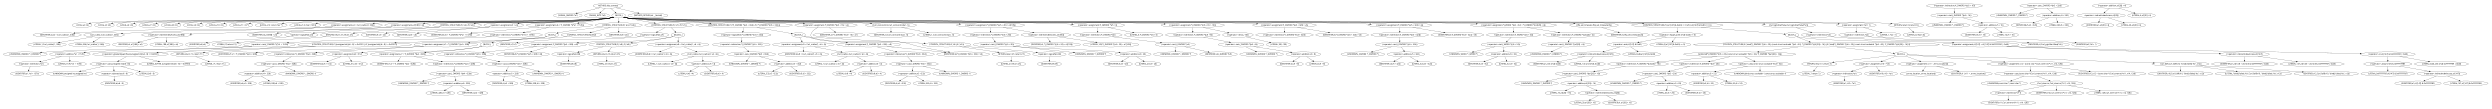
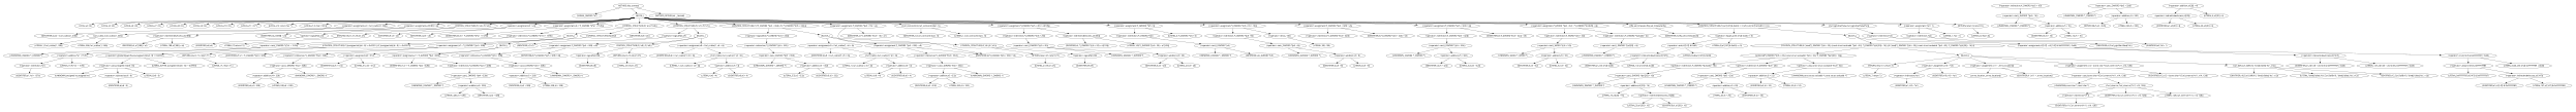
  digraph {
    fontname="Open Sans"
    node [fontname="Open Sans"]
    edge [fontname="Open Sans"]
    n1 [label="(METHOD,tftp_connect)"]
    n2 [label="(PARAM,_DWORD *a1)"]
-   n3 [label="(PARAM,_BYTE *a2)"]
    n4 [label="(BLOCK,,)"]
    n5 [label="(METHOD_RETURN,int __fastcall)"]
    n6 [label="(LOCAL,v4: int)"]
    n7 [label="(LOCAL,v5: int)"]
    n8 [label="(LOCAL,v6: int)"]
    n9 [label="(LOCAL,v7: int)"]
    n10 [label="(LOCAL,v8: int)"]
    n11 [label="(LOCAL,v9: int)"]
    n12 [label="(LOCAL,v10: int)"]
    n13 [label="(LOCAL,v11: int *)"]
    n14 [label="(LOCAL,v12: const char *)"]
    n15 [label="(LOCAL,v14: char [ 128 ])"]
    n16 [label="(<operator>.assignment,v4 = Curl_ccalloc(1, 336))"]
    n17 [label="(<operator>.assignment,a1[188] = v4)"]
    n18 [label="(CONTROL_STRUCTURE,if ( !v4 ),if ( !v4 ))"]
    n19 [label="(<operator>.assignment,v5 = v4)"]
    n20 [label="(<operator>.assignment,v6 = *(_DWORD *)(*a1 + 1576))"]
    n21 [label="(CONTROL_STRUCTURE,if ( v6 ),if ( v6 ))"]
    n22 [label="(CONTROL_STRUCTURE,if ( !v7 ),if ( !v7 ))"]
    n23 [label="(CONTROL_STRUCTURE,if ( !*(_DWORD *)(v5 + 332) ),if ( !*(_DWORD *)(v5 + 332) ))"]
    n24 [label="(Curl_conncontrol,Curl_conncontrol(a1, 1))"]
    n25 [label="(<operator>.assignment,*(_DWORD *)(v5 + 16) = a1)"]
    n26 [label="(<operator>.assignment,*(_DWORD *)(v5 + 20) = a1[105])"]
    n27 [label="(<operator>.assignment,*(_DWORD *)v5 = 0)"]
    n28 [label="(<operator>.assignment,*(_DWORD *)(v5 + 8) = -100)"]
    n29 [label="(<operator>.assignment,*(_DWORD *)(v5 + 320) = v6)"]
    n30 [label="(<operator>.assignment,*(_DWORD *)(v5 + 324) = v6)"]
    n31 [label="(<operator>.assignment,*(_WORD *)(v5 + 52) = *(_DWORD *)(a1[20] + 4))"]
    n32 [label="(tftp_set_timeouts,tftp_set_timeouts(v5))"]
    n33 [label="(CONTROL_STRUCTURE,if ( (a1[147] & 0x40) == 0 ),if ( (a1[147] & 0x40) == 0 ))"]
    n34 [label="(Curl_pgrsStartNow,Curl_pgrsStartNow(*a1))"]
    n35 [label="(<operator>.assignment,*a2 = 1)"]
    n36 [label="(RETURN,return 0;,return 0;)"]
    n37 [label="(IDENTIFIER,v4,v4 = Curl_ccalloc(1, 336))"]
    n38 [label="(Curl_ccalloc,Curl_ccalloc(1, 336))"]
    n39 [label="(<operator>.indirectIndexAccess,a1[188])"]
    n40 [label="(IDENTIFIER,v4,a1[188] = v4)"]
    n41 [label="(<operator>.logicalNot,!v4)"]
    n42 [label="(RETURN,return 27;,return 27;)"]
    n43 [label="(IDENTIFIER,v5,v5 = v4)"]
    n44 [label="(IDENTIFIER,v4,v5 = v4)"]
    n45 [label="(IDENTIFIER,v6,v6 = *(_DWORD *)(*a1 + 1576))"]
    n46 [label="(<operator>.indirection,*(_DWORD *)(*a1 + 1576))"]
    n47 [label="(IDENTIFIER,v6,if ( v6 ))"]
    n48 [label="(BLOCK,,)"]
    n49 [label="(CONTROL_STRUCTURE,else,else)"]
    n50 [label="(<operator>.logicalNot,!v7)"]
    n51 [label="(BLOCK,,)"]
    n52 [label="(<operator>.logicalNot,!*(_DWORD *)(v5 + 332))"]
    n53 [label="(BLOCK,,)"]
    n54 [label="(IDENTIFIER,a1,Curl_conncontrol(a1, 1))"]
    n55 [label="(LITERAL,1,Curl_conncontrol(a1, 1))"]
    n56 [label="(IDENTIFIER,v9,*(_DWORD *)(v5 + 332) = v9)"]
    n57 [label="(IDENTIFIER,a1,*(_DWORD *)(v5 + 16) = a1)"]
    n58 [label="(<operator>.indirection,*(_DWORD *)(v5 + 20))"]
    n59 [label="(<operator>.indirectIndexAccess,a1[105])"]
    n60 [label="(<operator>.indirection,*(_DWORD *)v5)"]
    n61 [label="(LITERAL,0,*(_DWORD *)v5 = 0)"]
    n62 [label="(<operator>.indirection,*(_DWORD *)(v5 + 8))"]
    n63 [label="(<operator>.minus,-100)"]
    n64 [label="(<operator>.indirection,*(_DWORD *)(v5 + 320))"]
    n65 [label="(IDENTIFIER,v6,*(_DWORD *)(v5 + 320) = v6)"]
    n66 [label="(<operator>.indirection,*(_DWORD *)(v5 + 324))"]
    n67 [label="(IDENTIFIER,v6,*(_DWORD *)(v5 + 324) = v6)"]
    n68 [label="(<operator>.indirection,*(_WORD *)(v5 + 52))"]
    n69 [label="(<operator>.indirection,*(_DWORD *)(a1[20] + 4))"]
    n70 [label="(IDENTIFIER,v5,tftp_set_timeouts(v5))"]
    n71 [label="(<operator>.equals,(a1[147] & 0x40) == 0)"]
    n72 [label="(BLOCK,,)"]
    n73 [label="(<operator>.indirection,*a1)"]
    n74 [label="(<operator>.indirection,*a2)"]
    n75 [label="(LITERAL,1,*a2 = 1)"]
    n76 [label="(LITERAL,0,return 0;)"]
    n77 [label="(LITERAL,1,Curl_ccalloc(1, 336))"]
    n78 [label="(LITERAL,336,Curl_ccalloc(1, 336))"]
    n79 [label="(IDENTIFIER,a1,a1[188] = v4)"]
    n80 [label="(LITERAL,188,a1[188] = v4)"]
    n81 [label="(IDENTIFIER,v4,!v4)"]
    n82 [label="(LITERAL,27,return 27;)"]
    n83 [label="(<operator>.cast,(_DWORD *)(*a1 + 1576))"]
    n84 [label="(UNKNOWN,_DWORD *,_DWORD *)"]
    n85 [label="(<operator>.addition,*a1 + 1576)"]
    n86 [label="(<operator>.indirection,*a1)"]
    n87 [label="(LITERAL,1576,*a1 + 1576)"]
    n88 [label="(IDENTIFIER,a1,*a1 + 1576)"]
    n89 [label="(CONTROL_STRUCTURE,if ( (unsigned int)(v6 - 8) >= 0xFFB1 ),if ( (unsigned int)(v6 - 8) >= 0xFFB1 ))"]
    n90 [label="(<operator>.assignment,v7 = *(_DWORD *)(v4 + 328))"]
    n91 [label="(BLOCK,,)"]
    n92 [label="(<operator>.greaterEqualsThan,(unsigned int)(v6 - 8) >= 0xFFB1)"]
    n93 [label="(RETURN,return 71;,return 71;)"]
    n94 [label="(IDENTIFIER,v7,v7 = *(_DWORD *)(v4 + 328))"]
    n95 [label="(<operator>.indirection,*(_DWORD *)(v4 + 328))"]
    n96 [label="(<operator>.cast,(unsigned int)(v6 - 8))"]
    n97 [label="(LITERAL,0xFFB1,(unsigned int)(v6 - 8) >= 0xFFB1)"]
    n98 [label="(LITERAL,71,return 71;)"]
    n99 [label="(UNKNOWN,unsigned int,unsigned int)"]
    n100 [label="(<operator>.subtraction,v6 - 8)"]
    n101 [label="(LITERAL,8,v6 - 8)"]
    n102 [label="(IDENTIFIER,v6,v6 - 8)"]
    n103 [label="(<operator>.cast,(_DWORD *)(v4 + 328))"]
    n104 [label="(UNKNOWN,_DWORD *,_DWORD *)"]
    n105 [label="(<operator>.addition,v4 + 328)"]
    n106 [label="(IDENTIFIER,v4,v4 + 328)"]
    n107 [label="(LITERAL,328,v4 + 328)"]
    n108 [label="(<operator>.assignment,v6 = 512)"]
    n109 [label="(<operator>.assignment,v7 = *(_DWORD *)(v4 + 328))"]
    n110 [label="(IDENTIFIER,v6,v6 = 512)"]
    n111 [label="(LITERAL,512,v6 = 312)"]
    n112 [label="(IDENTIFIER,v7,v7 = *(_DWORD *)(v4 + 328))"]
    n113 [label="(<operator>.indirection,*(_DWORD *)(v4 + 328))"]
    n114 [label="(<operator>.cast,(_DWORD *)(v4 + 328))"]
    n115 [label="(UNKNOWN,_DWORD *,_DWORD *)"]
    n116 [label="(<operator>.addition,v4 + 328)"]
    n117 [label="(IDENTIFIER,v4,v4 + 328)"]
    n118 [label="(LITERAL,328,v4 + 328)"]
    n119 [label="(IDENTIFIER,v7,!v7)"]
    n120 [label="(<operator>.assignment,v8 = Curl_ccalloc(1, v6 + 4))"]
    n121 [label="(<operator>.assignment,*(_DWORD *)(v5 + 328) = v8)"]
    n122 [label="(CONTROL_STRUCTURE,if ( !v8 ),if ( !v8 ))"]
    n123 [label="(IDENTIFIER,v8,v8 = Curl_ccalloc(1, v6 + 4))"]
    n124 [label="(Curl_ccalloc,Curl_ccalloc(1, v6 + 4))"]
    n125 [label="(<operator>.indirection,*(_DWORD *)(v5 + 328))"]
    n126 [label="(IDENTIFIER,v8,*(_DWORD *)(v5 + 328) = v8)"]
    n127 [label="(<operator>.logicalNot,!v8)"]
    n128 [label="(RETURN,return 27;,return 27;)"]
    n129 [label="(LITERAL,1,Curl_ccalloc(1, v6 + 4))"]
    n130 [label="(<operator>.addition,v6 + 4)"]
    n131 [label="(IDENTIFIER,v6,v6 + 4)"]
    n132 [label="(LITERAL,4,v6 + 4)"]
    n133 [label="(<operator>.cast,(_DWORD *)(v5 + 328))"]
    n134 [label="(UNKNOWN,_DWORD *,_DWORD *)"]
    n135 [label="(<operator>.addition,v5 + 328)"]
    n136 [label="(IDENTIFIER,v5,v5 + 328)"]
    n137 [label="(LITERAL,328,v5 + 328)"]
    n138 [label="(IDENTIFIER,v8,!v8)"]
    n139 [label="(LITERAL,27,return 27;)"]
    n140 [label="(<operator>.indirection,*(_DWORD *)(v5 + 332))"]
    n141 [label="(<operator>.assignment,v9 = Curl_ccalloc(1, v6 + 4))"]
    n142 [label="(<operator>.assignment,*(_DWORD *)(v5 + 332) = v9)"]
    n143 [label="(CONTROL_STRUCTURE,if ( !v9 ),if ( !v9 ))"]
    n144 [label="(<operator>.cast,(_DWORD *)(v5 + 332))"]
    n145 [label="(UNKNOWN,_DWORD *,_DWORD *)"]
    n146 [label="(<operator>.addition,v5 + 332)"]
    n147 [label="(IDENTIFIER,v5,v5 + 332)"]
    n148 [label="(LITERAL,332,v5 + 332)"]
    n149 [label="(IDENTIFIER,v9,v9 = Curl_ccalloc(1, v6 + 4))"]
    n150 [label="(Curl_ccalloc,Curl_ccalloc(1, v6 + 4))"]
    n151 [label="(<operator>.indirection,*(_DWORD *)(v5 + 332))"]
    n152 [label="(<operator>.logicalNot,!v9)"]
    n153 [label="(RETURN,return 27;,return 27;)"]
    n154 [label="(LITERAL,1,Curl_ccalloc(1, v6 + 4))"]
    n155 [label="(<operator>.addition,v6 + 4)"]
    n156 [label="(IDENTIFIER,v6,v6 + 4)"]
    n157 [label="(LITERAL,4,v6 + 4)"]
    n158 [label="(<operator>.cast,(_DWORD *)(v5 + 332))"]
    n159 [label="(UNKNOWN,_DWORD *,_DWORD *)"]
    n160 [label="(<operator>.addition,v5 + 332)"]
    n161 [label="(IDENTIFIER,v5,v5 + 332)"]
    n162 [label="(LITERAL,332,v5 + 332)"]
    n163 [label="(IDENTIFIER,v9,!v9)"]
    n164 [label="(LITERAL,27,return 27;)"]
    n165 [label="(<operator>.indirection,*(_DWORD *)(v5 + 16))"]
    n166 [label="(<operator>.cast,(_DWORD *)(v5 + 16))"]
    n167 [label="(UNKNOWN,_DWORD *,_DWORD *)"]
    n168 [label="(<operator>.addition,v5 + 16)"]
    n169 [label="(IDENTIFIER,v5,v5 + 16)"]
    n170 [label="(LITERAL,16,v5 + 16)"]
    n171 [label="(<operator>.cast,(_DWORD *)(v5 + 20))"]
    n172 [label="(IDENTIFIER,a1,*(_DWORD *)(v5 + 20) = a1[105])"]
    n173 [label="(LITERAL,105,*(_DWORD *)(v5 + 20) = a1[105])"]
    n174 [label="(UNKNOWN,_DWORD *,_DWORD *)"]
    n175 [label="(<operator>.addition,v5 + 20)"]
    n176 [label="(IDENTIFIER,v5,v5 + 20)"]
    n177 [label="(LITERAL,20,v5 + 20)"]
    n178 [label="(<operator>.cast,(_DWORD *)v5)"]
    n179 [label="(UNKNOWN,_DWORD *,_DWORD *)"]
    n180 [label="(IDENTIFIER,v5,(_DWORD *)v5)"]
    n181 [label="(<operator>.cast,(_DWORD *)(v5 + 8))"]
    n182 [label="(LITERAL,100,-100)"]
    n183 [label="(UNKNOWN,_DWORD *,_DWORD *)"]
    n184 [label="(<operator>.addition,v5 + 8)"]
    n185 [label="(IDENTIFIER,v5,v5 + 8)"]
    n186 [label="(LITERAL,8,v5 + 8)"]
    n187 [label="(<operator>.cast,(_DWORD *)(v5 + 320))"]
    n188 [label="(UNKNOWN,_DWORD *,_DWORD *)"]
    n189 [label="(<operator>.addition,v5 + 320)"]
    n190 [label="(IDENTIFIER,v5,v5 + 320)"]
    n191 [label="(LITERAL,320,v5 + 320)"]
    n192 [label="(<operator>.cast,(_DWORD *)(v5 + 324))"]
    n193 [label="(UNKNOWN,_DWORD *,_DWORD *)"]
    n194 [label="(<operator>.addition,v5 + 324)"]
    n195 [label="(IDENTIFIER,v5,v5 + 324)"]
    n196 [label="(LITERAL,324,v5 + 324)"]
    n197 [label="(<operator>.cast,(_WORD *)(v5 + 52))"]
    n198 [label="(<operator>.cast,(_DWORD *)(a1[20] + 4))"]
    n199 [label="(UNKNOWN,_WORD *,_WORD *)"]
    n200 [label="(<operator>.addition,v5 + 52)"]
    n201 [label="(IDENTIFIER,v5,v5 + 52)"]
    n202 [label="(LITERAL,52,v5 + 52)"]
    n203 [label="(UNKNOWN,_DWORD *,_DWORD *)"]
    n204 [label="(<operator>.addition,a1[20] + 4)"]
    n205 [label="(<operator>.indirectIndexAccess,a1[20])"]
    n206 [label="(LITERAL,4,a1[20] + 4)"]
    n207 [label="(IDENTIFIER,a1,a1[20] + 4)"]
    n208 [label="(LITERAL,20,a1[20] + 4)"]
    n209 [label="(<operator>.and,a1[147] & 0x40)"]
    n210 [label="(LITERAL,0,(a1[147] & 0x40) == 0)"]
    n211 [label="(CONTROL_STRUCTURE,if ( bind(*(_DWORD *)(v5 + 20), (const struct sockaddr *)(v5 + 52), *(_DWORD *)(a1[20] + 16)) ),if ( bind(*(_DWORD *)(v5 + 20), (const struct sockaddr *)(v5 + 52), *(_DWORD *)(a1[20] + 16)) ))"]
    n212 [label="(<operator>.assignment,a1[147] = a1[147] & 0xFFFFFFBF | 0x40)"]
    n213 [label="(<operator>.indirectIndexAccess,a1[147])"]
    n214 [label="(LITERAL,0x40,a1[147] & 0x40)"]
    n215 [label="(IDENTIFIER,a1,a1[147] & 0x40)"]
    n216 [label="(LITERAL,147,a1[147] & 0x40)"]
    n217 [label="(bind,bind(*(_DWORD *)(v5 + 20), (const struct sockaddr *)(v5 + 52), *(_DWORD *)(a1[20] + 16)))"]
    n218 [label="(BLOCK,,)"]
    n219 [label="(<operator>.indirectIndexAccess,a1[147])"]
    n220 [label="(<operator>.or,a1[147] & 0xFFFFFFBF | 0x40)"]
    n221 [label="(<operator>.indirection,*(_DWORD *)(v5 + 20))"]
    n222 [label="(<operator>.cast,(const struct sockaddr *)(v5 + 52))"]
    n223 [label="(<operator>.indirection,*(_DWORD *)(a1[20] + 16))"]
    n224 [label="(<operator>.assignment,v10 = *a1)"]
    n225 [label="(<operator>.assignment,v11 = _errno_location())"]
    n226 [label="(<operator>.assignment,v12 = (const char *)Curl_strerror(*v11, v14, 128))"]
    n227 [label="(Curl_failf,Curl_failf(v10, \"bind() failed; %s\", v12))"]
    n228 [label="(RETURN,return 7;,return 7;)"]
    n229 [label="(<operator>.cast,(_DWORD *)(v5 + 20))"]
-   n230 [label="(UNKNOWN,bind struct sockaddr *,const struct sockaddr *)"]
+   n230 [label="(UNKNOWN,const struct sockaddr *,const struct sockaddr *)"]
    n231 [label="(<operator>.addition,v5 + 52)"]
    n232 [label="(<operator>.cast,(_DWORD *)(a1[20] + 16))"]
    n233 [label="(UNKNOWN,_DWORD *,_DWORD *)"]
    n234 [label="(<operator>.addition,v5 + 20)"]
    n235 [label="(IDENTIFIER,v5,v5 + 20)"]
    n236 [label="(LITERAL,20,v5 + 20)"]
    n237 [label="(IDENTIFIER,v5,v5 + 52)"]
    n238 [label="(LITERAL,52,v5 + 52)"]
    n239 [label="(UNKNOWN,_DWORD *,_DWORD *)"]
    n240 [label="(<operator>.addition,a1[20] + 16)"]
    n241 [label="(<operator>.indirectIndexAccess,a1[20])"]
    n242 [label="(LITERAL,16,a1[20] + 16)"]
    n243 [label="(IDENTIFIER,a1,a1[20] + 16)"]
    n244 [label="(LITERAL,20,a1[20] + 16)"]
    n245 [label="(IDENTIFIER,v10,v10 = *a1)"]
    n246 [label="(<operator>.indirection,*a1)"]
    n247 [label="(IDENTIFIER,v11,v11 = _errno_location())"]
    n248 [label="(_errno_location,_errno_location())"]
    n249 [label="(IDENTIFIER,v12,v12 = (const char *)Curl_strerror(*v11, v14, 128))"]
    n250 [label="(<operator>.cast,(const char *)Curl_strerror(*v11, v14, 128))"]
    n251 [label="(IDENTIFIER,v10,Curl_failf(v10, \"bind() failed; %s\", v12))"]
    n252 [label="(LITERAL,\"bind() failed; %s\",Curl_failf(v10, \"bind() failed; %s\", v12))"]
    n253 [label="(IDENTIFIER,v12,Curl_failf(v10, \"bind() failed; %s\", v12))"]
    n254 [label="(LITERAL,7,return 7;)"]
    n255 [label="(IDENTIFIER,a1,v10 = *a1)"]
    n256 [label="(UNKNOWN,const char *,const char *)"]
    n257 [label="(Curl_strerror,Curl_strerror(*v11, v14, 128))"]
    n258 [label="(<operator>.indirection,*v11)"]
    n259 [label="(IDENTIFIER,v14,Curl_strerror(*v11, v14, 128))"]
    n260 [label="(LITERAL,128,Curl_strerror(*v11, v14, 128))"]
    n261 [label="(IDENTIFIER,v11,Curl_strerror(*v11, v14, 128))"]
    n262 [label="(IDENTIFIER,a1,a1[147] = a1[147] & 0xFFFFFFBF | 0x40)"]
    n263 [label="(LITERAL,147,a1[147] = a1[147] & 0xFFFFFFBF | 0x40)"]
    n264 [label="(<operator>.and,a1[147] & 0xFFFFFFBF)"]
    n265 [label="(LITERAL,0x40,a1[147] & 0xFFFFFFBF | 0x40)"]
    n266 [label="(<operator>.indirectIndexAccess,a1[147])"]
    n267 [label="(LITERAL,0xFFFFFFBF,a1[147] & 0xFFFFFFBF)"]
    n268 [label="(IDENTIFIER,a1,a1[147] & 0xFFFFFFBF)"]
    n269 [label="(LITERAL,147,a1[147] & 0xFFFFFFBF)"]
    n270 [label="(IDENTIFIER,a1,Curl_pgrsStartNow(*a1))"]
    n271 [label="(IDENTIFIER,a2,*a2 = 1)"]
    n1 -> n2
-   n1 -> n3
    n1 -> n4
    n1 -> n5
    n4 -> n6
    n4 -> n7
    n4 -> n8
    n4 -> n9
    n4 -> n10
    n4 -> n11
    n4 -> n12
    n4 -> n13
    n4 -> n14
    n4 -> n15
    n4 -> n16
    n4 -> n17
    n4 -> n18
    n4 -> n19
    n4 -> n20
    n4 -> n21
    n4 -> n22
    n4 -> n23
    n4 -> n24
    n4 -> n25
    n4 -> n26
    n4 -> n27
    n4 -> n28
    n4 -> n29
    n4 -> n30
    n4 -> n31
    n4 -> n32
    n4 -> n33
    n4 -> n34
    n4 -> n35
    n4 -> n36
    n16 -> n37
    n16 -> n38
    n17 -> n39
    n17 -> n40
    n18 -> n41
    n18 -> n42
    n19 -> n43
    n19 -> n44
    n20 -> n45
    n20 -> n46
    n21 -> n47
    n21 -> n48
    n21 -> n49
    n22 -> n50
    n22 -> n51
    n23 -> n52
    n23 -> n53
    n24 -> n54
    n24 -> n55
    n25 -> n56
    n25 -> n57
    n26 -> n58
    n26 -> n59
    n27 -> n60
    n27 -> n61
    n28 -> n62
    n28 -> n63
    n29 -> n64
    n29 -> n65
    n30 -> n66
    n30 -> n67
    n31 -> n68
    n31 -> n69
    n32 -> n70
    n33 -> n71
    n33 -> n72
    n34 -> n73
    n35 -> n74
    n35 -> n75
    n36 -> n76
    n38 -> n77
    n38 -> n78
    n39 -> n79
    n39 -> n80
    n41 -> n81
    n42 -> n82
    n46 -> n83
    n48 -> n89
    n48 -> n90
    n49 -> n91
    n50 -> n119
    n51 -> n120
    n51 -> n121
    n51 -> n122
    n52 -> n140
    n53 -> n141
    n53 -> n142
    n53 -> n143
    n58 -> n171
    n59 -> n172
    n59 -> n173
    n60 -> n178
    n62 -> n181
    n63 -> n182
    n66 -> n192
    n68 -> n197
    n69 -> n198
    n71 -> n209
    n71 -> n210
    n72 -> n211
    n72 -> n212
    n73 -> n270
    n74 -> n271
    n83 -> n84
    n83 -> n85
    n85 -> n86
    n85 -> n87
    n86 -> n88
    n89 -> n92
    n89 -> n93
    n90 -> n94
    n90 -> n95
    n91 -> n108
    n91 -> n109
    n92 -> n96
    n92 -> n97
    n93 -> n98
    n95 -> n103
    n96 -> n99
    n96 -> n100
    n96 -> n101
    n100 -> n102
    n103 -> n104
    n103 -> n105
    n105 -> n106
    n105 -> n107
    n108 -> n110
    n108 -> n111
    n109 -> n112
    n109 -> n113
    n113 -> n114
    n114 -> n115
    n114 -> n116
    n116 -> n117
    n116 -> n118
    n120 -> n123
    n120 -> n124
    n121 -> n125
    n121 -> n126
    n122 -> n127
    n122 -> n128
    n124 -> n129
    n124 -> n130
    n125 -> n133
    n127 -> n138
    n128 -> n139
    n130 -> n131
    n130 -> n132
    n133 -> n134
    n133 -> n135
    n135 -> n136
    n135 -> n137
    n140 -> n144
    n141 -> n149
    n141 -> n150
    n142 -> n56
    n142 -> n151
    n143 -> n152
    n143 -> n153
    n144 -> n145
    n144 -> n146
    n146 -> n147
    n146 -> n148
    n150 -> n154
    n150 -> n155
    n151 -> n158
    n152 -> n163
    n153 -> n164
    n155 -> n156
    n155 -> n157
    n158 -> n159
    n158 -> n160
    n160 -> n161
    n160 -> n162
    n165 -> n166
    n166 -> n167
    n166 -> n168
    n168 -> n169
    n168 -> n170
    n171 -> n174
    n171 -> n175
    n175 -> n176
    n175 -> n177
    n178 -> n179
    n178 -> n180
    n181 -> n183
    n181 -> n184
    n184 -> n185
    n184 -> n186
    n187 -> n188
    n187 -> n189
    n189 -> n190
    n189 -> n191
    n192 -> n193
    n192 -> n194
    n194 -> n195
    n194 -> n196
    n197 -> n199
    n197 -> n200
    n198 -> n203
    n200 -> n201
    n200 -> n202
    n204 -> n205
    n204 -> n206
    n205 -> n207
    n205 -> n208
    n209 -> n213
    n209 -> n214
    n211 -> n217
    n211 -> n218
    n212 -> n219
    n212 -> n220
    n213 -> n215
    n213 -> n216
    n217 -> n221
    n217 -> n222
    n217 -> n223
    n218 -> n224
    n218 -> n225
    n218 -> n226
    n218 -> n227
    n218 -> n228
    n219 -> n262
    n219 -> n263
    n220 -> n264
    n220 -> n265
    n221 -> n229
    n222 -> n230
    n222 -> n231
    n223 -> n232
    n224 -> n245
    n224 -> n246
    n225 -> n247
    n225 -> n248
    n226 -> n249
    n226 -> n250
    n227 -> n251
    n227 -> n252
    n227 -> n253
    n228 -> n254
    n229 -> n233
    n229 -> n234
    n231 -> n237
    n231 -> n238
    n232 -> n239
    n232 -> n240
    n234 -> n235
    n234 -> n236
    n240 -> n241
    n240 -> n242
    n241 -> n243
    n241 -> n244
    n246 -> n255
    n250 -> n256
    n250 -> n257
    n257 -> n258
    n257 -> n259
    n257 -> n260
    n258 -> n261
    n264 -> n266
    n264 -> n267
    n266 -> n268
    n266 -> n269
  }
